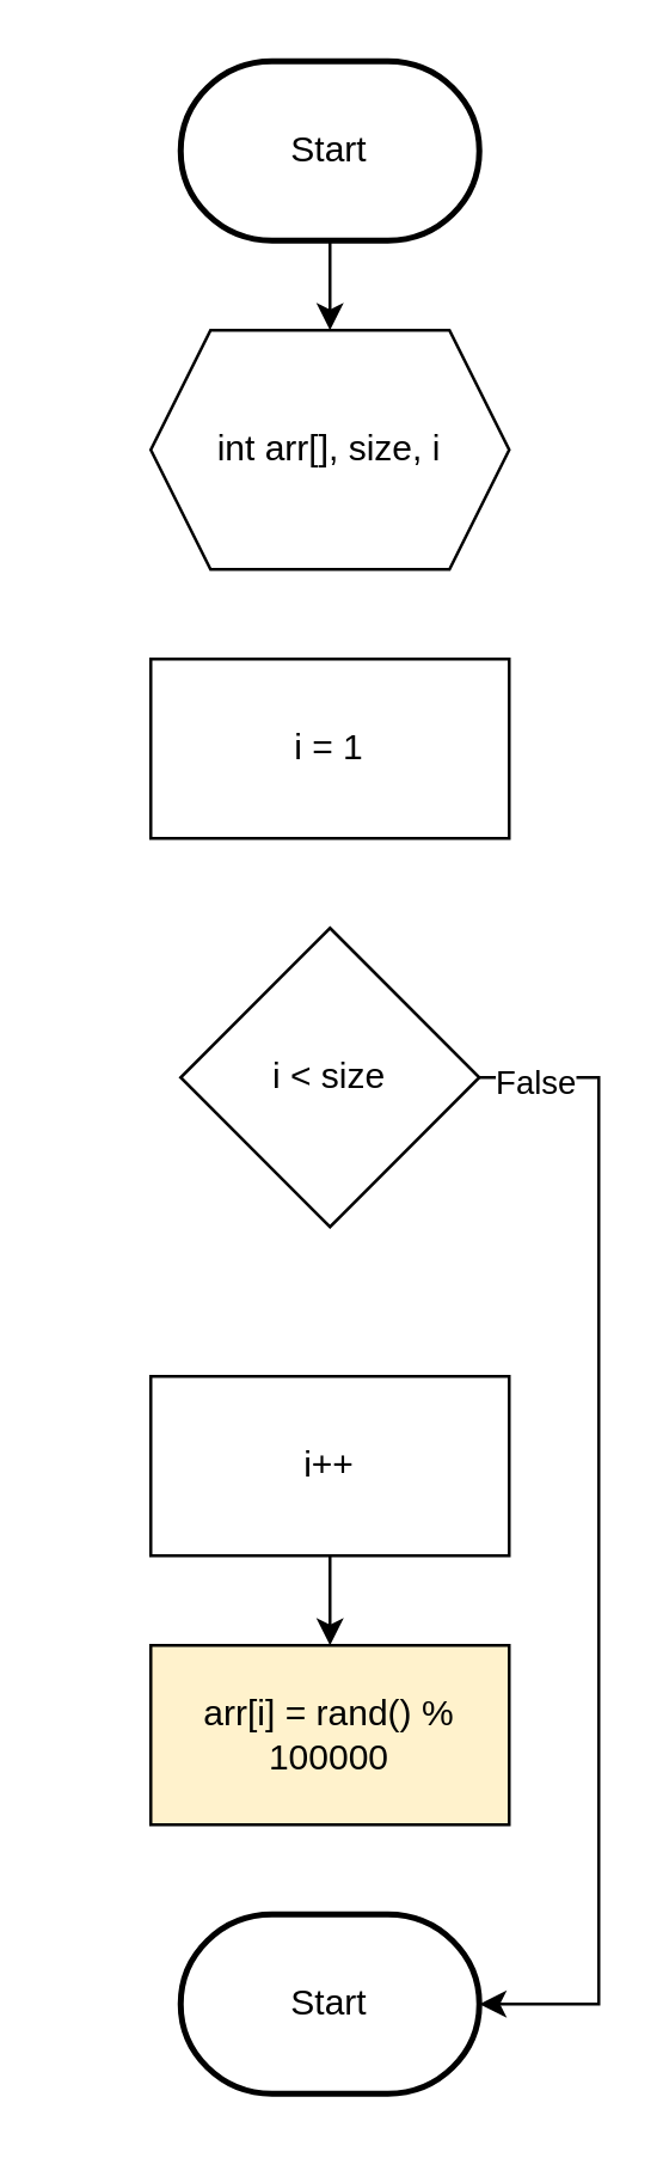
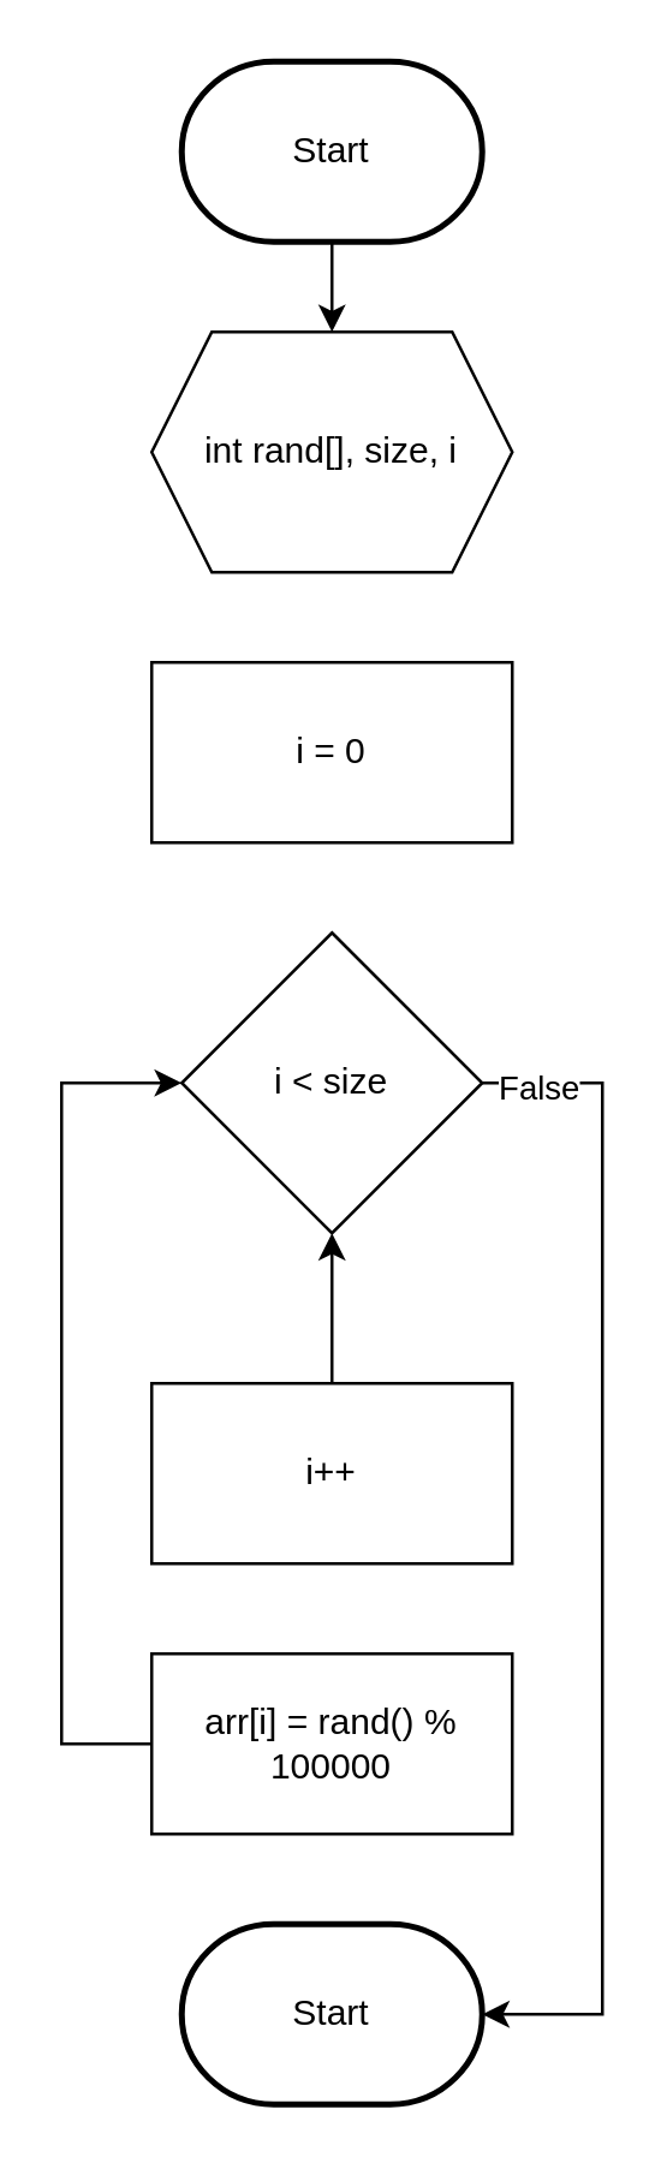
  <mxCell id="0" />
  <mxCell id="1" parent="0" />
  <mxCell id="2" style="edgeStyle=orthogonalEdgeStyle;rounded=0;orthogonalLoop=1;jettySize=auto;html=1;entryX=0.5;entryY=0;entryDx=0;entryDy=0;" edge="1" parent="1" source="3" target="4"><mxGeometry relative="1" as="geometry" /></mxCell>
  <mxCell id="3" value="Start" style="strokeWidth=2;html=1;shape=mxgraph.flowchart.terminator;whiteSpace=wrap;" vertex="1" parent="1"><mxGeometry x="60" y="20" width="100" height="60" as="geometry" /></mxCell>
- <mxCell id="4" value="int arr[], size, i" style="shape=hexagon;perimeter=hexagonPerimeter2;whiteSpace=wrap;html=1;fixedSize=1;" vertex="1" parent="1"><mxGeometry x="50" y="110" width="120" height="80" as="geometry" /></mxCell>
- <mxCell id="5" value="i = 1" style="rounded=0;whiteSpace=wrap;html=1;" vertex="1" parent="1"><mxGeometry x="50" y="220" width="120" height="60" as="geometry" /></mxCell>
+ <mxCell id="4" value="int rand[], size, i" style="shape=hexagon;perimeter=hexagonPerimeter2;whiteSpace=wrap;html=1;fixedSize=1;" vertex="1" parent="1"><mxGeometry x="50" y="110" width="120" height="80" as="geometry" /></mxCell>
+ <mxCell id="5" value="i = 0" style="rounded=0;whiteSpace=wrap;html=1;" vertex="1" parent="1"><mxGeometry x="50" y="220" width="120" height="60" as="geometry" /></mxCell>
  <mxCell id="6" value="i &amp;lt; size" style="rhombus;whiteSpace=wrap;html=1;" vertex="1" parent="1"><mxGeometry x="60" y="310" width="100" height="100" as="geometry" /></mxCell>
- <mxCell id="7" style="edgeStyle=orthogonalEdgeStyle;rounded=0;orthogonalLoop=1;jettySize=auto;html=1;entryX=0.5;entryY=0;entryDx=0;entryDy=0;" edge="1" parent="1" source="8" target="10"><mxGeometry relative="1" as="geometry" /></mxCell>
+ <mxCell id="7" style="edgeStyle=orthogonalEdgeStyle;rounded=0;orthogonalLoop=1;jettySize=auto;html=1;" edge="1" parent="1" source="8" target="6"><mxGeometry relative="1" as="geometry" /></mxCell>
  <mxCell id="8" value="i++" style="rounded=0;whiteSpace=wrap;html=1;" vertex="1" parent="1"><mxGeometry x="50" y="460" width="120" height="60" as="geometry" /></mxCell>
- <mxCell id="10" value="arr[i] = rand() % 100000" style="rounded=0;whiteSpace=wrap;html=1;fillColor=#fff2cc;" vertex="1" parent="1"><mxGeometry x="50" y="550" width="120" height="60" as="geometry" /></mxCell>
+ <mxCell id="9" style="edgeStyle=orthogonalEdgeStyle;rounded=0;orthogonalLoop=1;jettySize=auto;html=1;entryX=0;entryY=0.5;entryDx=0;entryDy=0;" edge="1" parent="1" source="10" target="6"><mxGeometry relative="1" as="geometry"><Array as="points"><mxPoint x="20" y="580" /><mxPoint x="20" y="360" /></Array></mxGeometry></mxCell>
+ <mxCell id="10" value="arr[i] = rand() % 100000" style="rounded=0;whiteSpace=wrap;html=1;" vertex="1" parent="1"><mxGeometry x="50" y="550" width="120" height="60" as="geometry" /></mxCell>
  <mxCell id="11" value="Start" style="strokeWidth=2;html=1;shape=mxgraph.flowchart.terminator;whiteSpace=wrap;" vertex="1" parent="1"><mxGeometry x="60" y="640" width="100" height="60" as="geometry" /></mxCell>
  <mxCell id="12" style="edgeStyle=orthogonalEdgeStyle;rounded=0;orthogonalLoop=1;jettySize=auto;html=1;entryX=1;entryY=0.5;entryDx=0;entryDy=0;entryPerimeter=0;" edge="1" parent="1" source="6" target="11"><mxGeometry relative="1" as="geometry"><Array as="points"><mxPoint x="200" y="360" /><mxPoint x="200" y="670" /></Array></mxGeometry></mxCell>
  <mxCell id="13" value="False" style="edgeLabel;html=1;align=center;verticalAlign=middle;resizable=0;points=[];" vertex="1" connectable="0" parent="12"><mxGeometry x="-0.91" y="-1" relative="1" as="geometry"><mxPoint as="offset" /></mxGeometry></mxCell>
